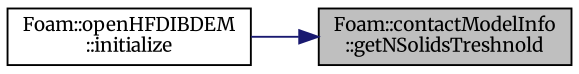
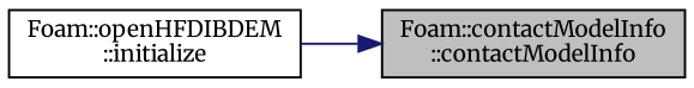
  digraph {
    rankdir=RL
    fontname=Merriweather
    node [color=black fontname=Merriweather fontsize=10 shape=record style=filled]
-   n1 [fillcolor=grey75 fontcolor=black height=0.2 label="Foam::contactModelInfo\l::getNSolidsTreshnold" width=0.4]
+   n1 [fillcolor=grey75 fontcolor=black height=0.2 label="Foam::contactModelInfo\l::contactModelInfo" width=0.4]
    n2 [fillcolor=white height=0.2 label="Foam::openHFDIBDEM\l::initialize" width=0.4]
    n1 -> n2 [color=midnightblue dir=back fontname=Merriweather fontsize=10 labelfontname=Helvetica labelfontsize=10 style=solid]
  }
